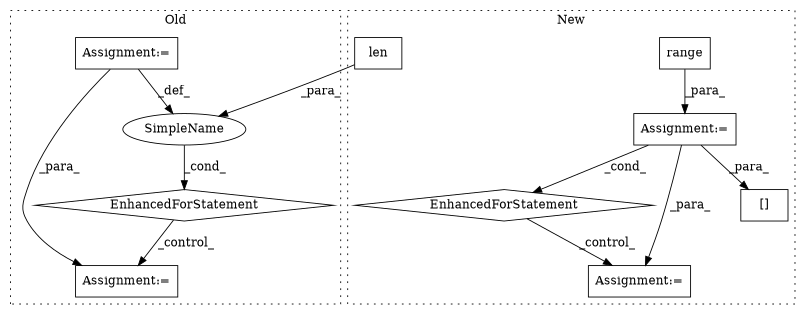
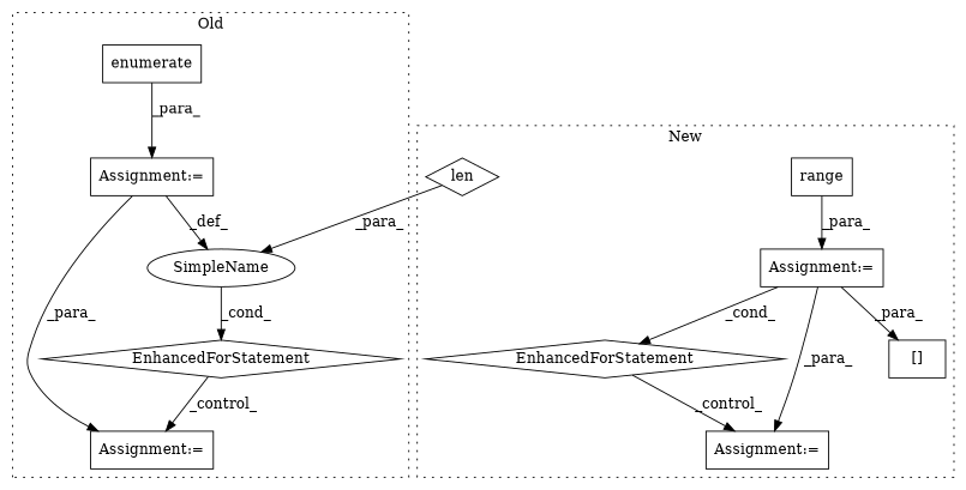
  digraph {
    node [a=7 l="63,2" s="10048,10139" shape=box]
+   n1 [a=32 l="10,1" label=enumerate s="10122,10138"]
    n2 [label="Assignment:="]
    n3 [a=70 label=EnhancedForStatement shape=diamond]
    n4 [l=1 label="Assignment:=" s=10235]
    n5 [a=42 l=4 label=SimpleName s=10115 shape=ellipse]
-   n6 [a=32 l="4,1" label=len s="9837,9847"]
+   n6 [a=32 l="4,1" label=len s="9837,9847" shape=diamond]
    n7 [l="53,2" label="Assignment:=" s="9768,9849"]
    n8 [a=32 l="6,1" label=range s="9829,9848"]
    n9 [a=70 l="53,2" label=EnhancedForStatement s="9768,9849" shape=diamond]
    n10 [l="57,2" label="Assignment:=" s="9891,9991"]
    n11 [a=2 l="7,1" label="[]" s="10121,10129"]
    subgraph cluster_1 {
      label=Old
      style=dotted
+     n1
      n2
      n3
      n4
      n5
    }
    subgraph cluster_2 {
      label=New
      style=dotted
      n6
      n7
      n8
      n9
      n10
      n11
    }
+   n1 -> n2 [label=_para_]
    n2 -> n4 [label=_para_]
    n2 -> n5 [label=_def_]
    n3 -> n4 [label=_control_]
    n5 -> n3 [label=_cond_]
    n6 -> n5 [label=_para_]
    n7 -> n9 [label=_cond_]
    n7 -> n10 [label=_para_]
    n7 -> n11 [label=_para_]
    n8 -> n7 [label=_para_]
    n9 -> n10 [label=_control_]
  }
